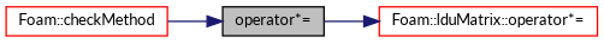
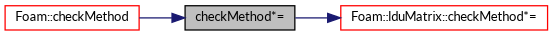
  digraph {
    fontname=Lato
    rankdir=LR
    node [color=red fontname=Lato fontsize=10 shape=record]
    edge [color=midnightblue fontname=Lato fontsize=10 labelfontname=Helvetica labelfontsize=10 style=solid]
-   n1 [color=black fillcolor=grey75 fontcolor=black height=0.2 label="operator*=" style=filled width=0.4]
-   n2 [height=0.2 label="Foam::lduMatrix::operator*=" width=0.4]
+   n1 [color=black fillcolor=grey75 fontcolor=black height=0.2 label="checkMethod*=" style=filled width=0.4]
+   n2 [height=0.2 label="Foam::lduMatrix::checkMethod*=" width=0.4]
    n3 [height=0.2 label="Foam::checkMethod" width=0.4]
    n1 -> n2
    n3 -> n1
  }
